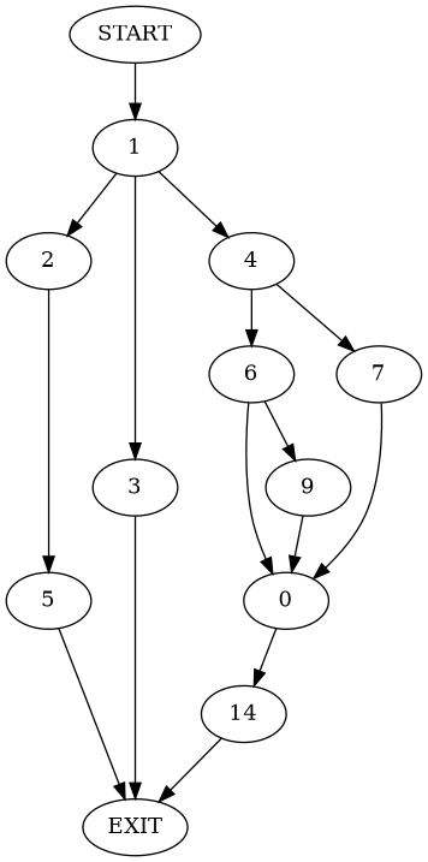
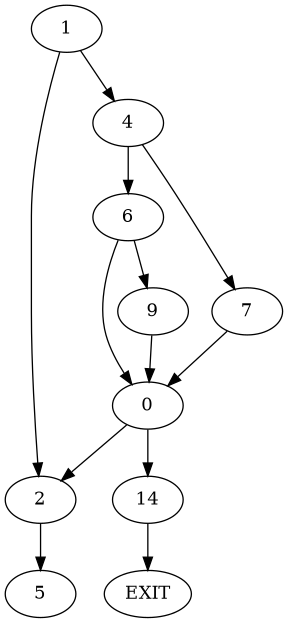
  digraph {
-   n1 [label=START]
    1
    2
-   3
    4
    n6 [label=EXIT]
    5
    6
    7
    n10 [label=0]
    9
    n12 [label=14]
-   n1 -> 1
    1 -> 2
-   1 -> 3
    1 -> 4
    2 -> 5
-   3 -> n6
    4 -> 6
    4 -> 7
-   5 -> n6
    6 -> n10
    6 -> 9
    7 -> n10
+   n10 -> 2
    n10 -> n12
    9 -> n10
    n12 -> n6
  }
